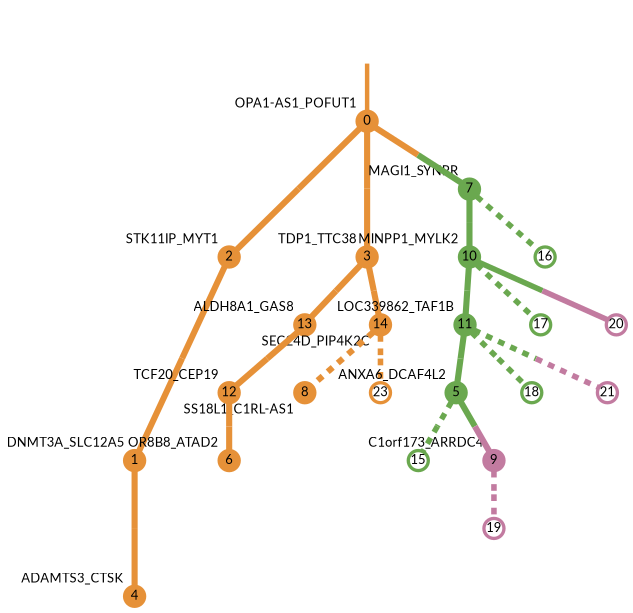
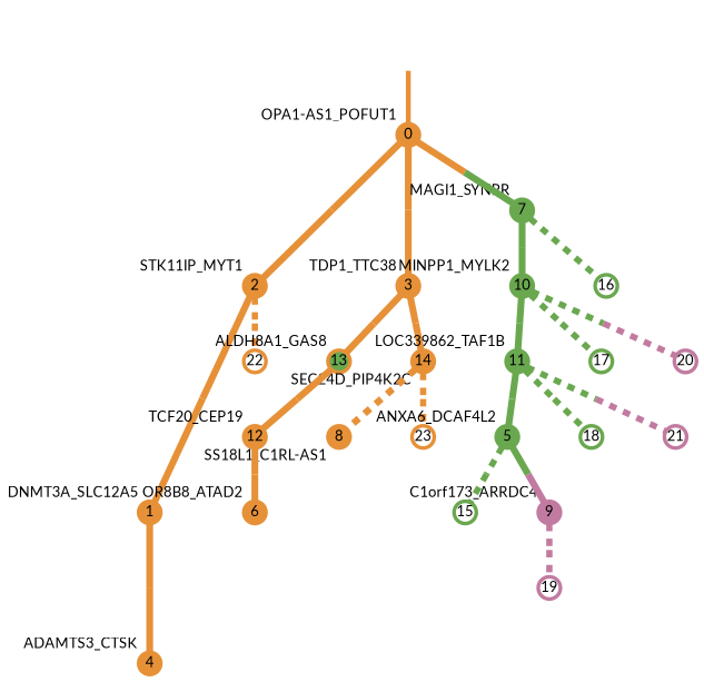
  strict digraph {
    forcelabels=true
    nodesep=0.7
    rankdir=TB
    ranksep=0.6
    splines=false
    node [color="#e69138ff" fillcolor="#e69138ff" fixedsize=true fontname=Lato fontsize="12pt" penwidth=3 shape=circle style=filled]
    edge [arrowsize=0 color="#e69138ff;0.5:#e69138ff" minlen=1.1111111640930176 penwidth=5.5 style=solid]
    0 [height=0.25 xlabel="OPA1-AS1_POFUT1"]
    2 [height=0.25 xlabel=STK11IP_MYT1]
    3 [height=0.25 xlabel=TDP1_TTC38]
    7 [color="#6aa84fff" fillcolor="#6aa84fff" height=0.25 xlabel=MAGI1_SYNPR]
    1 [height=0.25 xlabel=DNMT3A_SLC12A5]
-   13 [height=0.25 xlabel=ALDH8A1_GAS8]
+   22 [height=0.25 style=solid]
+   13 [fillcolor="#6aa84fff" height=0.25 xlabel=ALDH8A1_GAS8]
    14 [height=0.25 xlabel=SEC24D_PIP4K2C]
    10 [color="#6aa84fff" fillcolor="#6aa84fff" height=0.25 xlabel=MINPP1_MYLK2]
    16 [color="#6aa84fff" fillcolor="#6aa84fff" height=0.25 style=solid]
    4 [height=0.25 xlabel=ADAMTS3_CTSK]
    12 [height=0.25 xlabel=TCF20_CEP19]
    8 [height=0.25 xlabel="SS18L1_C1RL-AS1"]
    23 [height=0.25 style=solid]
    11 [color="#6aa84fff" fillcolor="#6aa84fff" height=0.25 xlabel=LOC339862_TAF1B]
    17 [color="#6aa84fff" fillcolor="#6aa84fff" height=0.25 style=solid]
    20 [color="#c27ba0ff" fillcolor="#c27ba0ff" height=0.25 style=solid]
    6 [height=0.25 xlabel=OR8B8_ATAD2]
    5 [color="#6aa84fff" fillcolor="#6aa84fff" height=0.25 xlabel=ANXA6_DCAF4L2]
    15 [color="#6aa84fff" fillcolor="#6aa84fff" height=0.25 style=solid]
    9 [color="#c27ba0ff" fillcolor="#c27ba0ff" height=0.25 xlabel=C1orf173_ARRDC4]
    18 [color="#6aa84fff" fillcolor="#6aa84fff" height=0.25 style=solid]
    21 [color="#c27ba0ff" fillcolor="#c27ba0ff" height=0.25 style=solid]
    19 [color="#c27ba0ff" fillcolor="#c27ba0ff" height=0.25 style=solid]
    normal [style=invis xlabel="OPA1-AS1_POFUT1" color="" fillcolor="" fixedsize="" fontname="" fontsize="" shape=""]
    0 -> 2 [minlen=2.777777671813965]
    0 -> 3 [minlen=2.511111259460449]
    0 -> 7 [color="#e69138ff;0.5:#6aa84fff" minlen=1.711111068725586]
    2 -> 1 [minlen=3.0]
+   2 -> 22 [penwidth=5 style=dashed]
    3 -> 13 [minlen=1.2222222089767456]
    3 -> 14 [minlen=1.2222222089767456]
    7 -> 10 [color="#6aa84fff;0.5:#6aa84fff" minlen=1.5333333015441895]
    7 -> 16 [color="#6aa84fff;0.5:#6aa84fff" penwidth=5 style=dashed]
    1 -> 4 [minlen=2.377777576446533]
    13 -> 12 [minlen=1.399999976158142]
    14 -> 8 [minlen=1.711111068725586 style=dashed]
    14 -> 23 [penwidth=5 style=dashed]
    10 -> 11 [color="#6aa84fff;0.5:#6aa84fff" minlen=1.4444444179534912]
    10 -> 17 [color="#6aa84fff;0.5:#6aa84fff" penwidth=5 style=dashed]
-   10 -> 20 [color="#6aa84fff;0.5:#c27ba0ff" penwidth=5]
+   10 -> 20 [color="#6aa84fff;0.5:#c27ba0ff" penwidth=5 style=dashed]
    12 -> 6 [minlen=1.711111068725586]
    11 -> 5 [color="#6aa84fff;0.5:#6aa84fff" minlen=1.9333332777023315]
    11 -> 18 [color="#6aa84fff;0.5:#6aa84fff" penwidth=5 style=dashed]
    11 -> 21 [color="#6aa84fff;0.5:#c27ba0ff" penwidth=5 style=dashed]
    5 -> 15 [color="#6aa84fff;0.5:#6aa84fff" penwidth=5 style=dashed]
    5 -> 9 [color="#6aa84fff;0.5:#c27ba0ff" minlen=1.6222221851348877]
    9 -> 19 [color="#c27ba0ff;0.5:#c27ba0ff" penwidth=5 style=dashed]
    normal -> 0 [color="#e69138ff" penwidth=4 minlen=""]
  }
